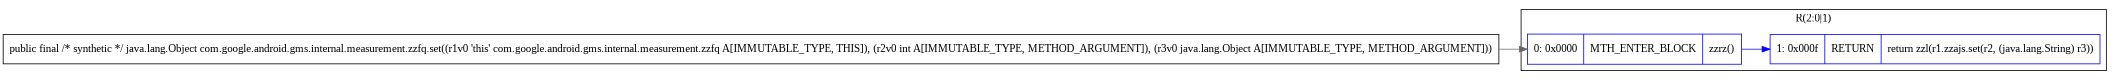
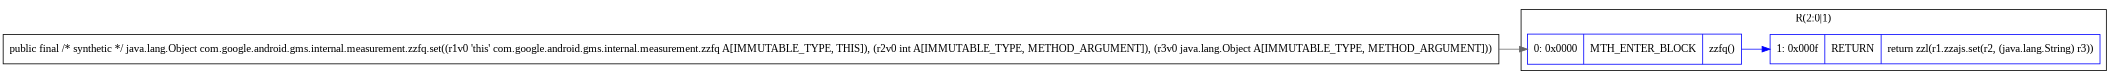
  digraph {
    rankdir=LR
    fontname="Liberation Serif"
    node [color=blue shape=record fontname="Liberation Serif"]
    edge [fontname="Liberation Serif"]
-   n1 [label="{0\:\ 0x0000|MTH_ENTER_BLOCK\l|zzrz()\l}"]
+   n1 [label="{0\:\ 0x0000|MTH_ENTER_BLOCK\l|zzfq()\l}"]
    n2 [label="{1\:\ 0x000f|RETURN\l|return zzl(r1.zzajs.set(r2, (java.lang.String) r3))\l}"]
    n3 [label="{public final \/* synthetic *\/ java.lang.Object com.google.android.gms.internal.measurement.zzfq.set((r1v0 'this' com.google.android.gms.internal.measurement.zzfq A[IMMUTABLE_TYPE, THIS]), (r2v0 int A[IMMUTABLE_TYPE, METHOD_ARGUMENT]), (r3v0 java.lang.Object A[IMMUTABLE_TYPE, METHOD_ARGUMENT])) }" color=""]
    subgraph cluster_1 {
      label="R(2:0|1)"
      n1
      n2
    }
    n1 -> n2 [color=blue]
    n3 -> n1 [color=gray40]
  }
